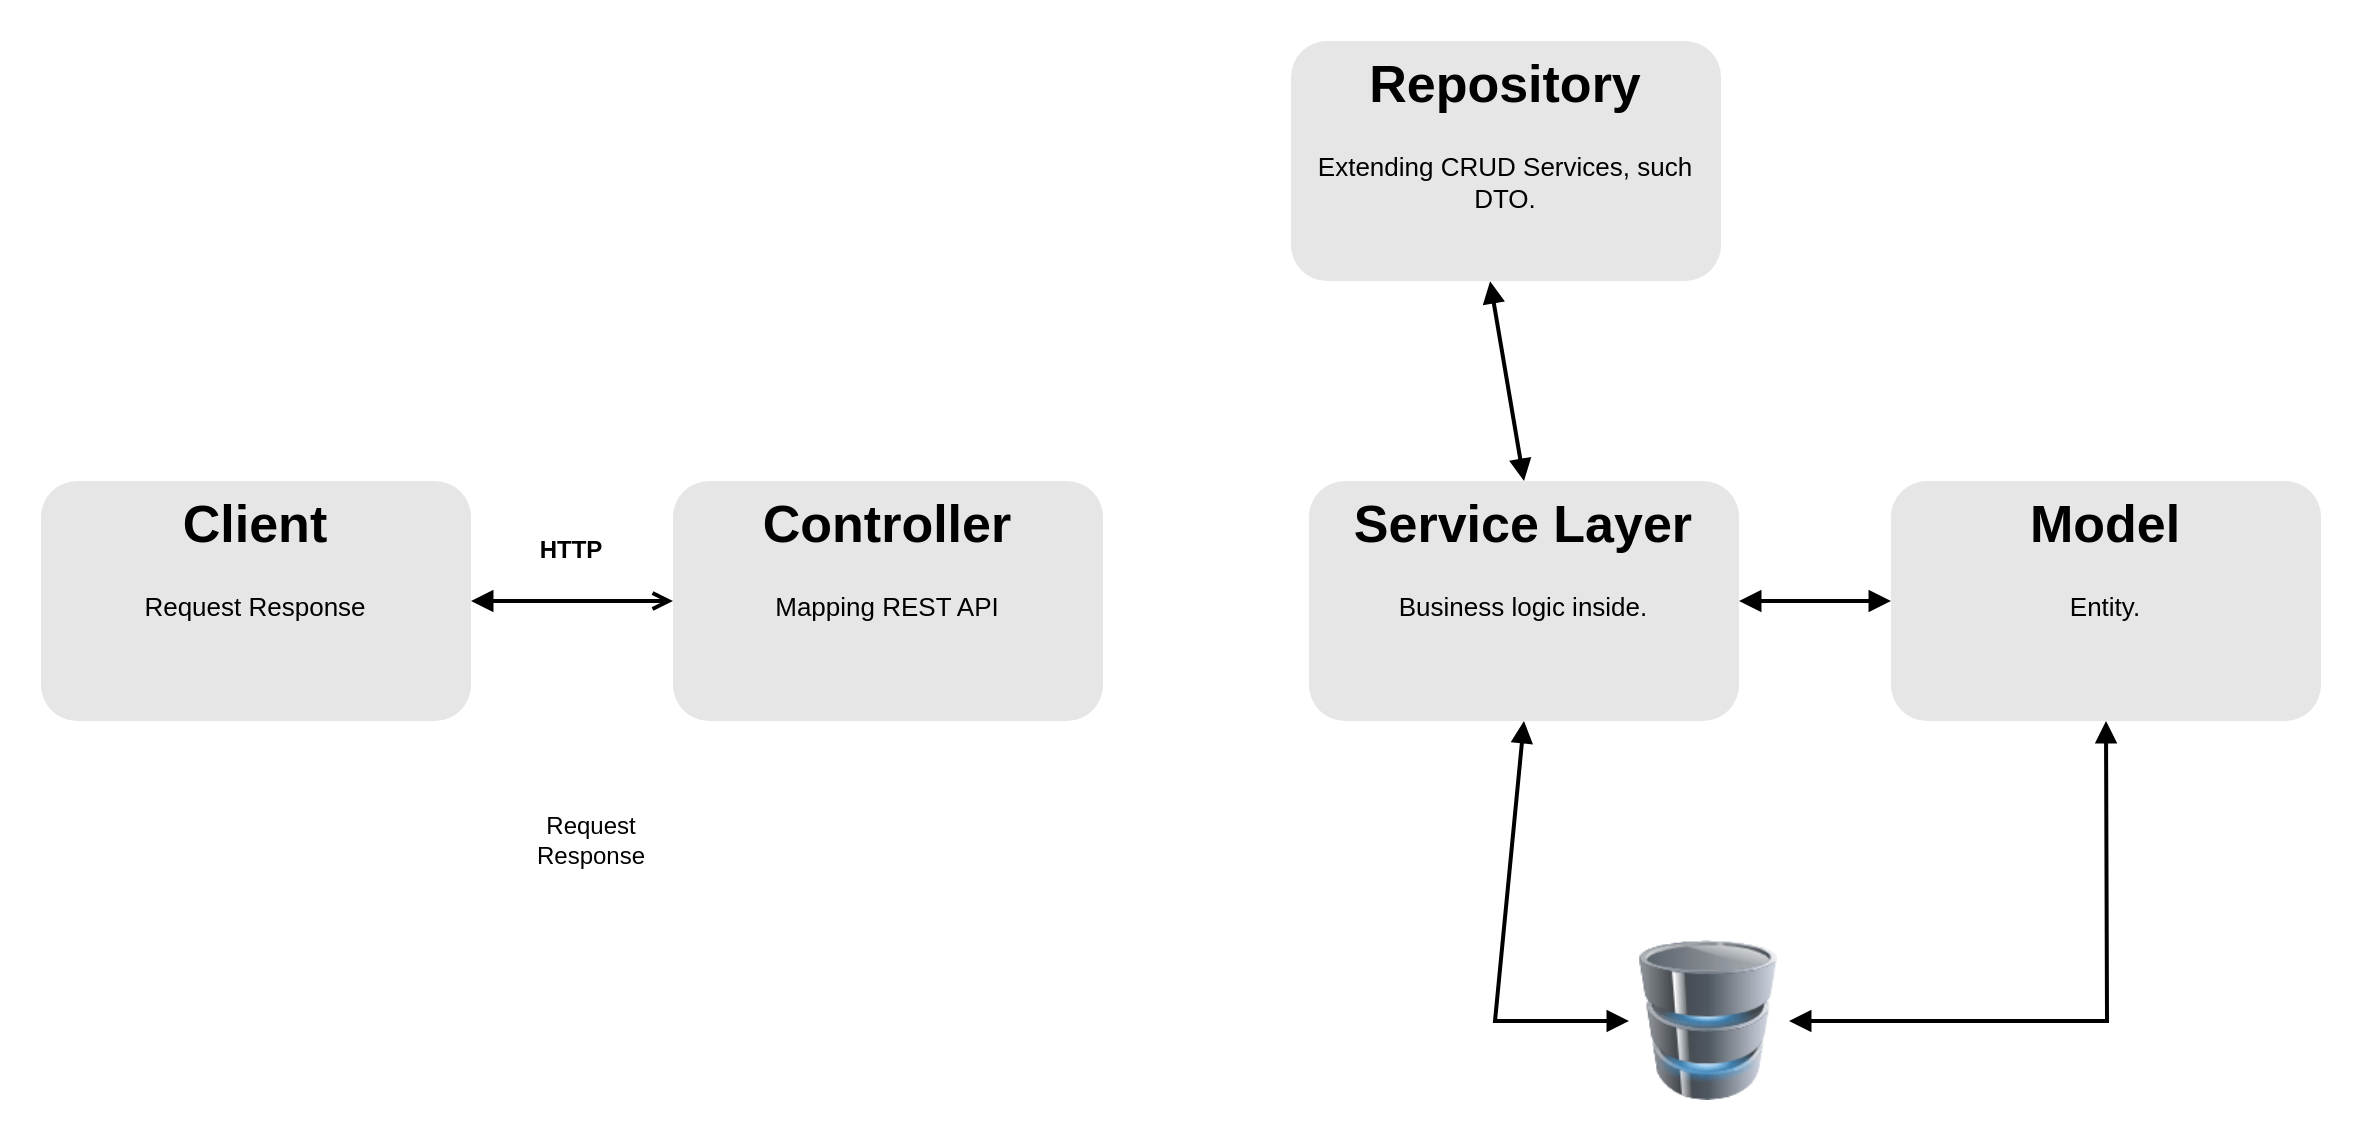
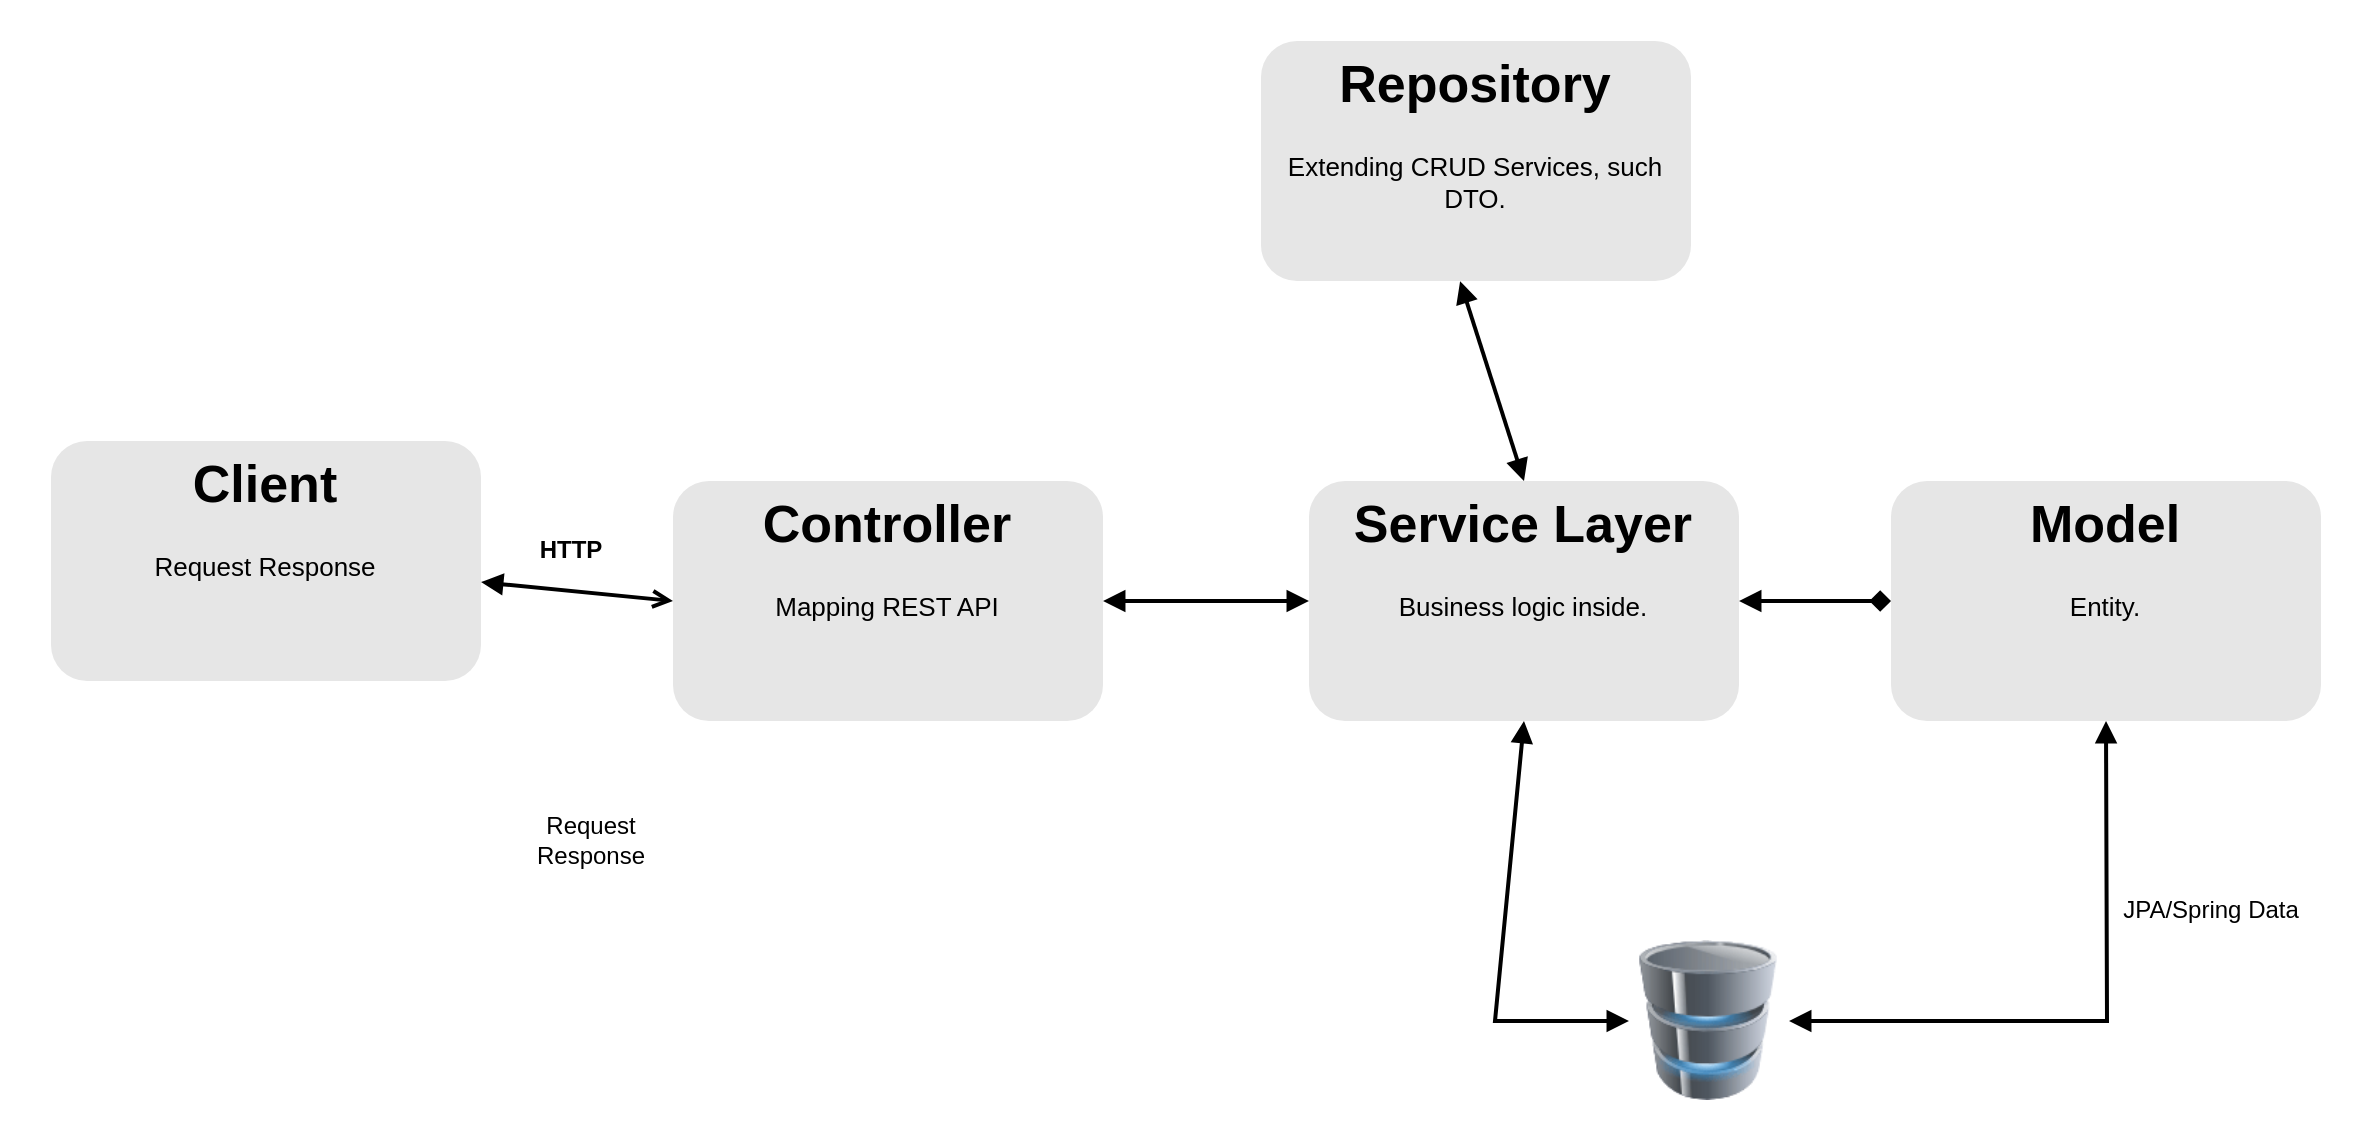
  <mxCell id="0" />
  <mxCell id="1" parent="0" />
- <mxCell id="2" value="&lt;h1&gt;Client&lt;/h1&gt;&lt;p&gt;Request Response&lt;/p&gt;" style="text;html=1;spacing=5;spacingTop=-20;whiteSpace=wrap;overflow=hidden;strokeColor=none;strokeWidth=3;fillColor=#E6E6E6;fontSize=13;fontColor=#000000;align=center;rounded=1;" parent="1" vertex="1"><mxGeometry x="20" y="240" width="215" height="120" as="geometry" /></mxCell>
+ <mxCell id="2" value="&lt;h1&gt;Client&lt;/h1&gt;&lt;p&gt;Request Response&lt;/p&gt;" style="text;html=1;spacing=5;spacingTop=-20;whiteSpace=wrap;overflow=hidden;strokeColor=none;strokeWidth=3;fillColor=#E6E6E6;fontSize=13;fontColor=#000000;align=center;rounded=1;" parent="1" vertex="1"><mxGeometry x="25" y="220" width="215" height="120" as="geometry" /></mxCell>
  <mxCell id="3" value="&lt;h1&gt;Controller&lt;/h1&gt;&lt;p&gt;Mapping REST API&lt;/p&gt;" style="text;html=1;spacing=5;spacingTop=-20;whiteSpace=wrap;overflow=hidden;strokeColor=none;strokeWidth=3;fillColor=#E6E6E6;fontSize=13;fontColor=#000000;align=center;rounded=1;" parent="1" vertex="1"><mxGeometry x="336" y="240" width="215" height="120" as="geometry" /></mxCell>
  <mxCell id="4" value="&lt;h1&gt;Service Layer&lt;/h1&gt;&lt;p&gt;Business logic inside.&lt;/p&gt;" style="text;html=1;spacing=5;spacingTop=-20;whiteSpace=wrap;overflow=hidden;strokeColor=none;strokeWidth=3;fillColor=#E6E6E6;fontSize=13;fontColor=#000000;align=center;rounded=1;" parent="1" vertex="1"><mxGeometry x="654" y="240" width="215" height="120" as="geometry" /></mxCell>
  <mxCell id="5" value="" style="endArrow=open;startArrow=block;endFill=1;startFill=1;html=1;rounded=0;strokeWidth=2;entryX=0;entryY=0.5;entryDx=0;entryDy=0;" edge="1" parent="1" source="2" target="3"><mxGeometry width="160" relative="1" as="geometry"><mxPoint x="250" y="304" as="sourcePoint" /><mxPoint x="320" y="304" as="targetPoint" /></mxGeometry></mxCell>
  <mxCell id="6" value="" style="image;html=1;image=img/lib/clip_art/computers/Database_128x128.png" vertex="1" parent="1"><mxGeometry x="814" y="470" width="80" height="80" as="geometry" /></mxCell>
  <mxCell id="7" value="&lt;h1&gt;Model&lt;/h1&gt;&lt;p&gt;Entity.&lt;/p&gt;" style="text;html=1;spacing=5;spacingTop=-20;whiteSpace=wrap;overflow=hidden;strokeColor=none;strokeWidth=3;fillColor=#E6E6E6;fontSize=13;fontColor=#000000;align=center;rounded=1;" vertex="1" parent="1"><mxGeometry x="945" y="240" width="215" height="120" as="geometry" /></mxCell>
  <mxCell id="8" value="HTTP" style="text;html=1;align=center;verticalAlign=middle;resizable=0;points=[];autosize=1;strokeColor=none;fillColor=none;fontStyle=1;fontSize=12;" vertex="1" parent="1"><mxGeometry x="260" y="260" width="50" height="30" as="geometry" /></mxCell>
  <mxCell id="9" value="Request&lt;div&gt;Response&lt;/div&gt;" style="text;html=1;align=center;verticalAlign=middle;resizable=0;points=[];autosize=1;strokeColor=none;fillColor=none;" vertex="1" parent="1"><mxGeometry x="255" y="400" width="80" height="40" as="geometry" /></mxCell>
- <mxCell id="10" value="&lt;h1&gt;Repository&lt;/h1&gt;&lt;p&gt;Extending CRUD Services, such DTO.&lt;/p&gt;" style="text;html=1;spacing=5;spacingTop=-20;whiteSpace=wrap;overflow=hidden;strokeColor=none;strokeWidth=3;fillColor=#E6E6E6;fontSize=13;fontColor=#000000;align=center;rounded=1;" vertex="1" parent="1"><mxGeometry x="645" y="20" width="215" height="120" as="geometry" /></mxCell>
- <mxCell id="12" value="" style="endArrow=block;startArrow=block;endFill=1;startFill=1;html=1;rounded=0;strokeWidth=2;exitX=1;exitY=0.5;exitDx=0;exitDy=0;entryX=0;entryY=0.5;entryDx=0;entryDy=0;" edge="1" parent="1" source="4" target="7"><mxGeometry width="160" relative="1" as="geometry"><mxPoint x="862" y="303" as="sourcePoint" /><mxPoint x="932" y="303" as="targetPoint" /></mxGeometry></mxCell>
+ <mxCell id="10" value="&lt;h1&gt;Repository&lt;/h1&gt;&lt;p&gt;Extending CRUD Services, such DTO.&lt;/p&gt;" style="text;html=1;spacing=5;spacingTop=-20;whiteSpace=wrap;overflow=hidden;strokeColor=none;strokeWidth=3;fillColor=#E6E6E6;fontSize=13;fontColor=#000000;align=center;rounded=1;" vertex="1" parent="1"><mxGeometry x="630" y="20" width="215" height="120" as="geometry" /></mxCell>
+ <mxCell id="11" value="" style="endArrow=block;startArrow=block;endFill=1;startFill=1;html=1;rounded=0;strokeWidth=2;exitX=1;exitY=0.5;exitDx=0;exitDy=0;entryX=0;entryY=0.5;entryDx=0;entryDy=0;" edge="1" parent="1" source="3" target="4"><mxGeometry width="160" relative="1" as="geometry"><mxPoint x="560" y="304" as="sourcePoint" /><mxPoint x="630" y="304" as="targetPoint" /></mxGeometry></mxCell>
+ <mxCell id="12" value="" style="endArrow=diamond;startArrow=block;endFill=1;startFill=1;html=1;rounded=0;strokeWidth=2;exitX=1;exitY=0.5;exitDx=0;exitDy=0;entryX=0;entryY=0.5;entryDx=0;entryDy=0;" edge="1" parent="1" source="4" target="7"><mxGeometry width="160" relative="1" as="geometry"><mxPoint x="862" y="303" as="sourcePoint" /><mxPoint x="932" y="303" as="targetPoint" /></mxGeometry></mxCell>
  <mxCell id="13" value="" style="endArrow=block;startArrow=block;endFill=1;startFill=1;html=1;rounded=0;strokeWidth=2;entryX=0.5;entryY=1;entryDx=0;entryDy=0;exitX=1;exitY=0.5;exitDx=0;exitDy=0;" edge="1" parent="1" source="6" target="7"><mxGeometry width="160" relative="1" as="geometry"><mxPoint x="260" y="314" as="sourcePoint" /><mxPoint x="330" y="314" as="targetPoint" /><Array as="points"><mxPoint x="1053" y="510" /></Array></mxGeometry></mxCell>
  <mxCell id="14" value="" style="endArrow=block;startArrow=block;endFill=1;startFill=1;html=1;rounded=0;strokeWidth=2;exitX=0.463;exitY=1.001;exitDx=0;exitDy=0;entryX=0.5;entryY=0;entryDx=0;entryDy=0;exitPerimeter=0;" edge="1" parent="1" source="10" target="4"><mxGeometry width="160" relative="1" as="geometry"><mxPoint x="864" y="310" as="sourcePoint" /><mxPoint x="955" y="310" as="targetPoint" /></mxGeometry></mxCell>
+ <mxCell id="15" value="JPA/Spring Data" style="text;html=1;align=center;verticalAlign=middle;resizable=0;points=[];autosize=1;strokeColor=none;fillColor=none;" vertex="1" parent="1"><mxGeometry x="1050" y="440" width="110" height="30" as="geometry" /></mxCell>
  <mxCell id="16" value="" style="endArrow=block;startArrow=block;endFill=1;startFill=1;html=1;rounded=0;strokeWidth=2;exitX=0.5;exitY=1;exitDx=0;exitDy=0;" edge="1" parent="1" source="4" target="6"><mxGeometry width="160" relative="1" as="geometry"><mxPoint x="864" y="310" as="sourcePoint" /><mxPoint x="955" y="310" as="targetPoint" /><Array as="points"><mxPoint x="747" y="510" /></Array></mxGeometry></mxCell>
